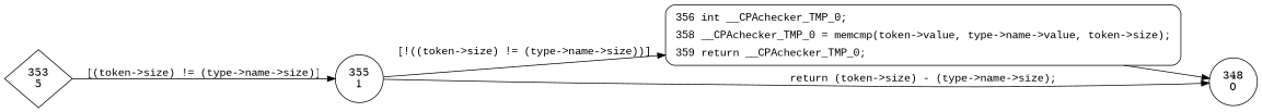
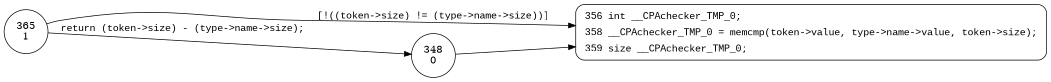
  digraph {
    rankdir=LR
    node [shape=circle]
    edge [fontname="Courier New"]
-   n1 [label="353\n5" shape=diamond]
-   n2 [label="355\n1"]
-   n3 [fillcolor=white fontname="Courier New" label=<<table border="0" cellborder="0" cellpadding="3" bgcolor="white"><tr><td align="right">356</td><td align="left">int __CPAchecker_TMP_0;</td></tr><tr><td align="right">358</td><td align="left">__CPAchecker_TMP_0 = memcmp(token-&gt;value, type-&gt;name-&gt;value, token-&gt;size);</td></tr><tr><td align="right">359</td><td align="left">return __CPAchecker_TMP_0;</td></tr></table>> penwidth=1 shape=Mrecord style="filled,bold"]
+   n2 [label="365\n1"]
+   n3 [fillcolor=white fontname="Courier New" label=<<table border="0" cellborder="0" cellpadding="3" bgcolor="white"><tr><td align="right">356</td><td align="left">int __CPAchecker_TMP_0;</td></tr><tr><td align="right">358</td><td align="left">__CPAchecker_TMP_0 = memcmp(token-&gt;value, type-&gt;name-&gt;value, token-&gt;size);</td></tr><tr><td align="right">359</td><td align="left">size __CPAchecker_TMP_0;</td></tr></table>> penwidth=1 shape=Mrecord style="filled,bold"]
    n4 [label="348\n0"]
-   n1 -> n2 [label="[(token->size) != (type->name->size)]"]
    n2 -> n3 [label="[!((token->size) != (type->name->size))]"]
    n2 -> n4 [label="return (token->size) - (type->name->size);"]
-   n3 -> n4 [fontname=""]
+   n4 -> n3 [fontname=""]
  }
